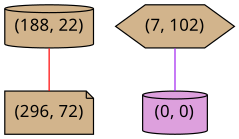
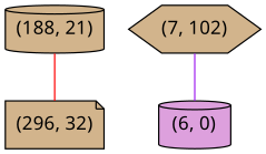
  graph {
    fontname="Noto Sans"
    node [fillcolor=tan fontname="Noto Sans" shape=cylinder style=filled]
    edge [fontname="Noto Sans"]
-   "(296, 32)" [shape=note label="(296, 72)"]
-   "(188, 21)" [label="(188, 22)"]
+   "(296, 32)" [shape=note]
+   "(188, 21)"
    "(7, 102)" [shape=hexagon]
-   "(0, 0)" [fillcolor=plum]
+   "(0, 0)" [fillcolor=plum label="(6, 0)"]
    "(188, 21)" -- "(296, 32)" [color=red weight=1]
    "(7, 102)" -- "(0, 0)" [color=purple weight=4]
  }
